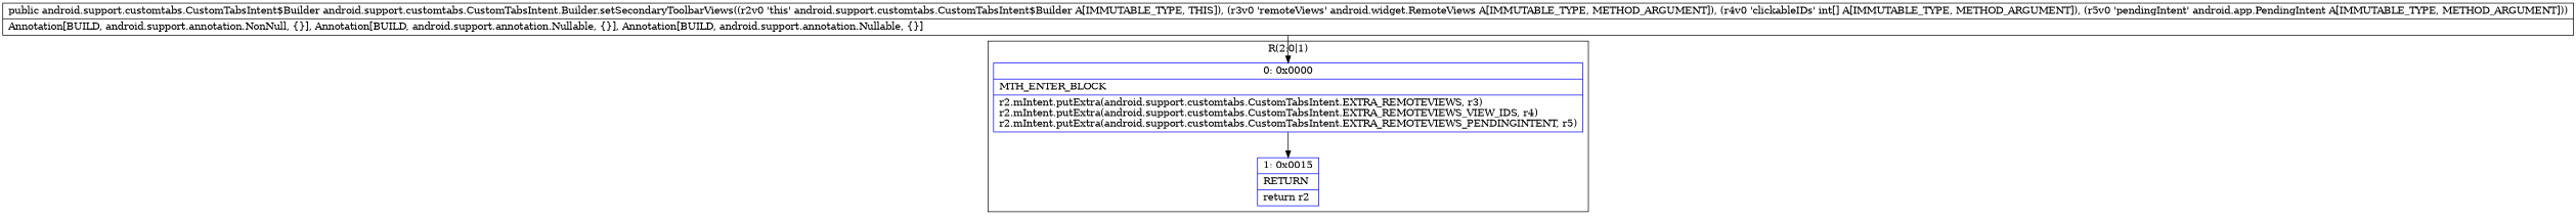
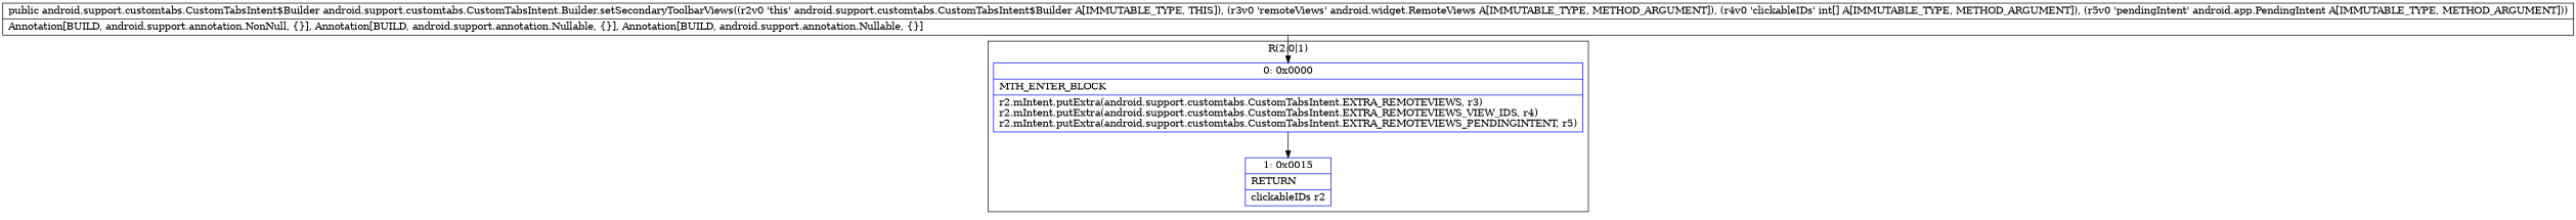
  digraph {
    node [color=blue shape=record]
    n1 [label="{0\:\ 0x0000|MTH_ENTER_BLOCK\l|r2.mIntent.putExtra(android.support.customtabs.CustomTabsIntent.EXTRA_REMOTEVIEWS, r3)\lr2.mIntent.putExtra(android.support.customtabs.CustomTabsIntent.EXTRA_REMOTEVIEWS_VIEW_IDS, r4)\lr2.mIntent.putExtra(android.support.customtabs.CustomTabsIntent.EXTRA_REMOTEVIEWS_PENDINGINTENT, r5)\l}"]
-   n2 [label="{1\:\ 0x0015|RETURN\l|return r2\l}"]
+   n2 [label="{1\:\ 0x0015|RETURN\l|clickableIDs r2\l}"]
    n3 [label="{public android.support.customtabs.CustomTabsIntent$Builder android.support.customtabs.CustomTabsIntent.Builder.setSecondaryToolbarViews((r2v0 'this' android.support.customtabs.CustomTabsIntent$Builder A[IMMUTABLE_TYPE, THIS]), (r3v0 'remoteViews' android.widget.RemoteViews A[IMMUTABLE_TYPE, METHOD_ARGUMENT]), (r4v0 'clickableIDs' int[] A[IMMUTABLE_TYPE, METHOD_ARGUMENT]), (r5v0 'pendingIntent' android.app.PendingIntent A[IMMUTABLE_TYPE, METHOD_ARGUMENT]))  | Annotation[BUILD, android.support.annotation.NonNull, \{\}], Annotation[BUILD, android.support.annotation.Nullable, \{\}], Annotation[BUILD, android.support.annotation.Nullable, \{\}]\l}" color=""]
    subgraph cluster_1 {
      label="R(2:0|1)"
      n1
      n2
    }
    n1 -> n2
    n3 -> n1
  }
